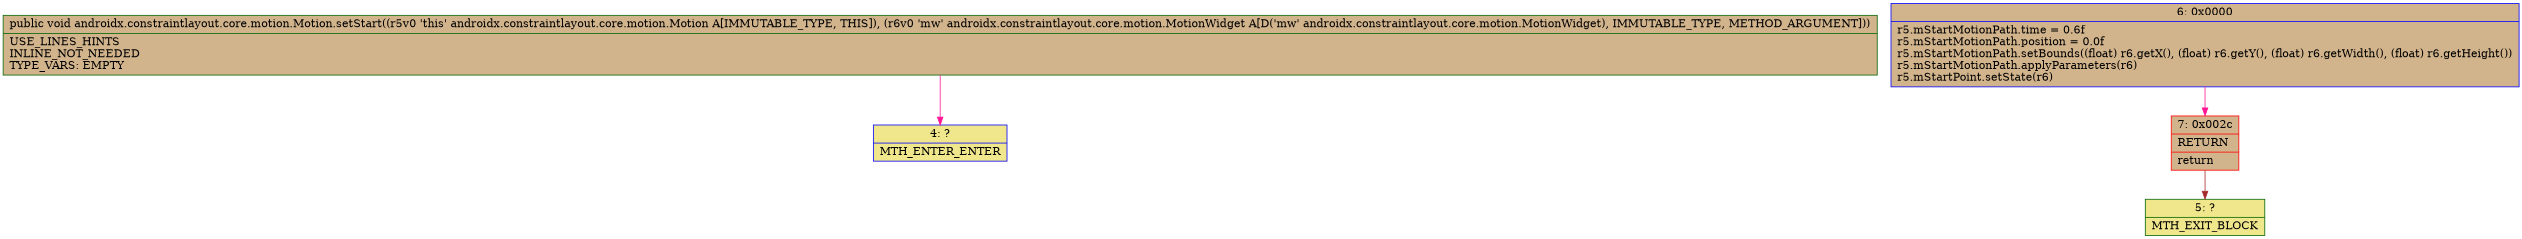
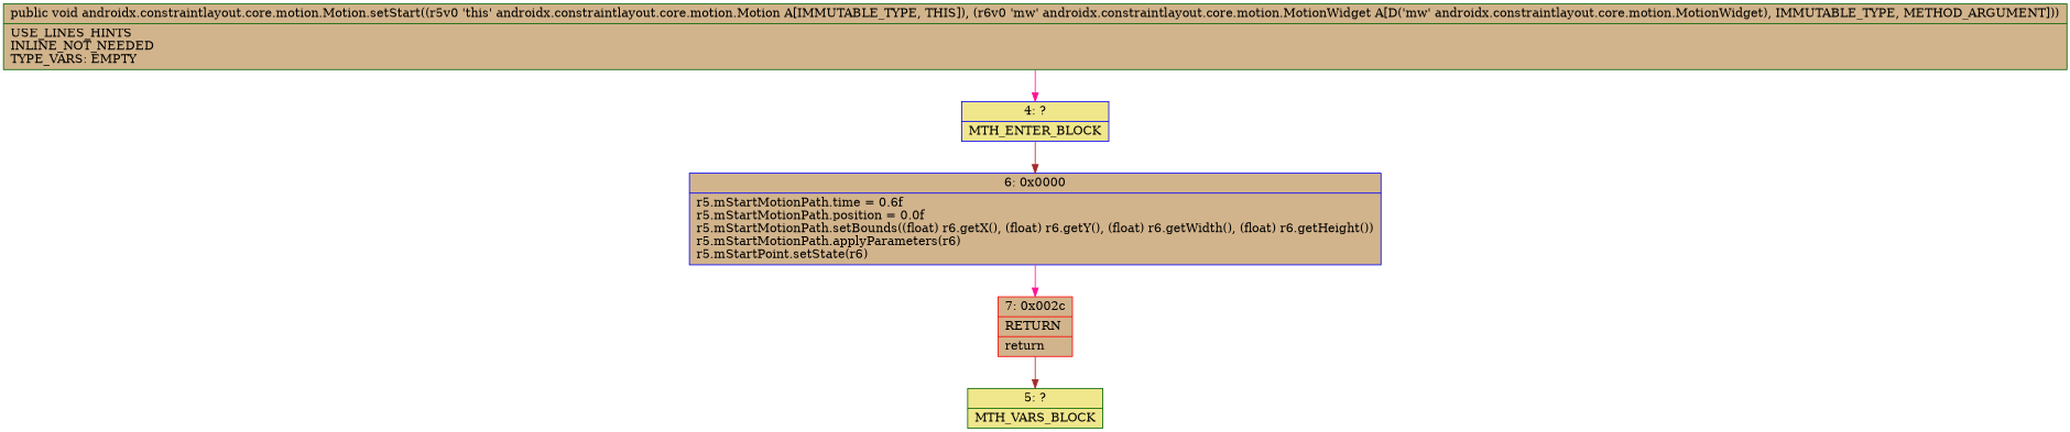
  digraph {
    node [color=blue fillcolor=tan shape=record style=filled]
    edge [color=brown]
-   n1 [fillcolor=khaki label="{4\:\ ?|MTH_ENTER_ENTER\l}"]
+   n1 [fillcolor=khaki label="{4\:\ ?|MTH_ENTER_BLOCK\l}"]
    n2 [label="{6\:\ 0x0000|r5.mStartMotionPath.time = 0.6f\lr5.mStartMotionPath.position = 0.0f\lr5.mStartMotionPath.setBounds((float) r6.getX(), (float) r6.getY(), (float) r6.getWidth(), (float) r6.getHeight())\lr5.mStartMotionPath.applyParameters(r6)\lr5.mStartPoint.setState(r6)\l}"]
    n3 [color=red label="{7\:\ 0x002c|RETURN\l|return\l}"]
-   n4 [color=darkgreen fillcolor=khaki label="{5\:\ ?|MTH_EXIT_BLOCK\l}"]
+   n4 [color=darkgreen fillcolor=khaki label="{5\:\ ?|MTH_VARS_BLOCK\l}"]
    n5 [color=darkgreen label="{public void androidx.constraintlayout.core.motion.Motion.setStart((r5v0 'this' androidx.constraintlayout.core.motion.Motion A[IMMUTABLE_TYPE, THIS]), (r6v0 'mw' androidx.constraintlayout.core.motion.MotionWidget A[D('mw' androidx.constraintlayout.core.motion.MotionWidget), IMMUTABLE_TYPE, METHOD_ARGUMENT]))  | USE_LINES_HINTS\lINLINE_NOT_NEEDED\lTYPE_VARS: EMPTY\l}"]
+   n1 -> n2
    n2 -> n3 [color=deeppink]
    n3 -> n4
    n5 -> n1 [color=deeppink]
  }
